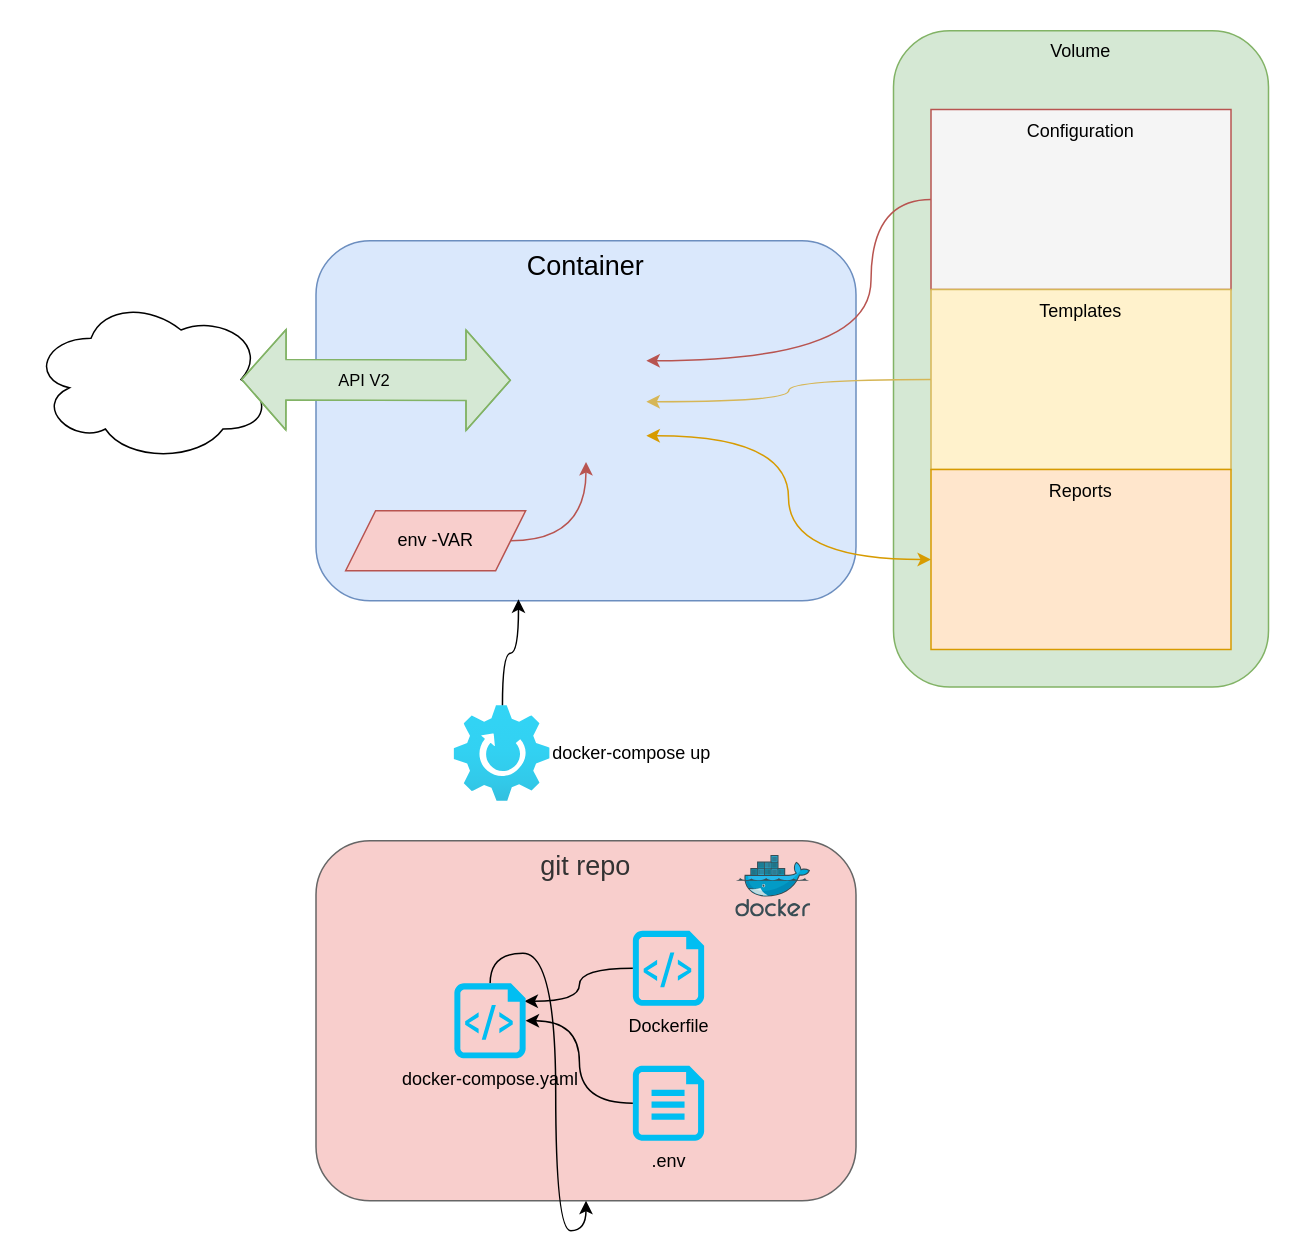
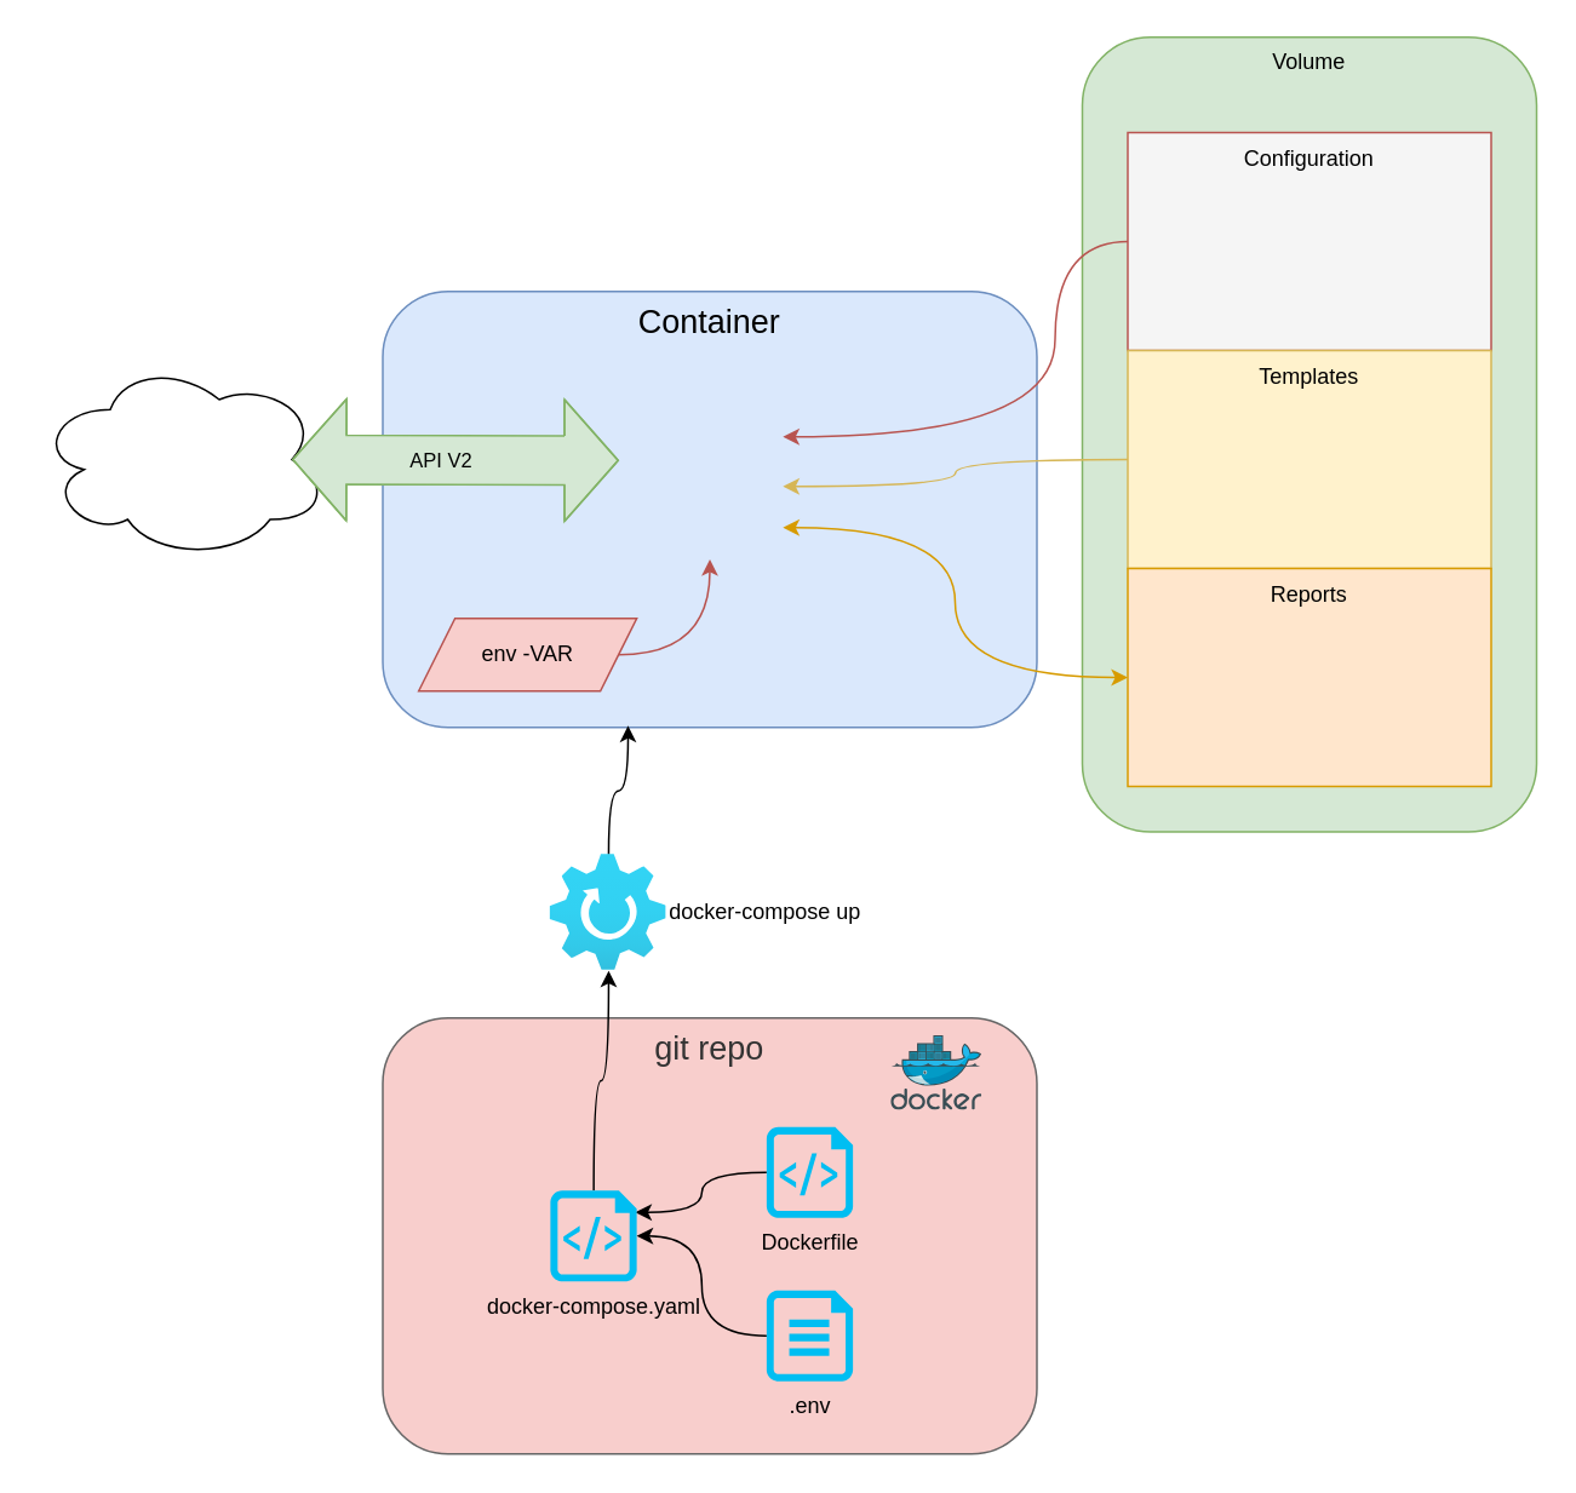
  <mxCell id="0" />
  <mxCell id="1" parent="0" />
  <mxCell id="2" value="git repo" style="rounded=1;whiteSpace=wrap;html=1;verticalAlign=top;fontSize=18;horizontal=1;fillColor=#f8cecc;strokeColor=#666666;fontColor=#333333;" vertex="1" parent="1"><mxGeometry x="210" y="560" width="360" height="240" as="geometry" /></mxCell>
  <mxCell id="3" value="Volume" style="rounded=1;whiteSpace=wrap;html=1;verticalAlign=top;fillColor=#d5e8d4;strokeColor=#82b366;horizontal=1;" vertex="1" parent="1"><mxGeometry x="595" y="20" width="250" height="437.5" as="geometry" /></mxCell>
  <mxCell id="4" value="Container" style="rounded=1;whiteSpace=wrap;html=1;verticalAlign=top;fontSize=18;horizontal=1;fillColor=#dae8fc;strokeColor=#6c8ebf;" vertex="1" parent="1"><mxGeometry x="210" y="160" width="360" height="240" as="geometry" /></mxCell>
  <mxCell id="5" style="edgeStyle=orthogonalEdgeStyle;rounded=0;orthogonalLoop=1;jettySize=auto;html=1;exitX=0;exitY=0.5;exitDx=0;exitDy=0;curved=1;fillColor=#f8cecc;strokeColor=#b85450;" edge="1" parent="1" source="6" target="15"><mxGeometry relative="1" as="geometry"><Array as="points"><mxPoint x="580" y="133" /><mxPoint x="580" y="240" /></Array></mxGeometry></mxCell>
  <mxCell id="6" value="Configuration" style="rounded=0;whiteSpace=wrap;html=1;verticalAlign=top;fillColor=#f5f5f5;strokeColor=#b85450;horizontal=1;" vertex="1" parent="1"><mxGeometry x="620" y="72.5" width="200" height="120" as="geometry" /></mxCell>
  <mxCell id="7" style="edgeStyle=orthogonalEdgeStyle;rounded=0;orthogonalLoop=1;jettySize=auto;html=1;curved=1;fillColor=#fff2cc;strokeColor=#d6b656;" edge="1" parent="1" source="8" target="15"><mxGeometry relative="1" as="geometry" /></mxCell>
  <mxCell id="8" value="Templates" style="rounded=0;whiteSpace=wrap;html=1;verticalAlign=top;fillColor=#fff2cc;strokeColor=#d6b656;" vertex="1" parent="1"><mxGeometry x="620" y="192.5" width="200" height="120" as="geometry" /></mxCell>
  <mxCell id="9" value="Reports" style="rounded=0;whiteSpace=wrap;html=1;verticalAlign=top;fillColor=#ffe6cc;strokeColor=#d79b00;" vertex="1" parent="1"><mxGeometry x="620" y="312.5" width="200" height="120" as="geometry" /></mxCell>
  <mxCell id="10" value="" style="shape=image;html=1;verticalAlign=top;verticalLabelPosition=bottom;labelBackgroundColor=#ffffff;imageAspect=0;aspect=fixed;image=https://cdn1.iconfinder.com/data/icons/bootstrap-vol-3/16/filetype-xls-128.png" vertex="1" parent="1"><mxGeometry x="740" y="232.5" width="60" height="60" as="geometry" /></mxCell>
  <mxCell id="11" value="" style="shape=image;html=1;verticalAlign=top;verticalLabelPosition=bottom;labelBackgroundColor=#ffffff;imageAspect=0;aspect=fixed;image=https://cdn1.iconfinder.com/data/icons/bootstrap-vol-3/16/filetype-csv-128.png" vertex="1" parent="1"><mxGeometry x="660" y="232.5" width="60" height="60" as="geometry" /></mxCell>
  <mxCell id="12" value="" style="shape=image;html=1;verticalAlign=top;verticalLabelPosition=bottom;labelBackgroundColor=#ffffff;imageAspect=0;aspect=fixed;image=https://cdn1.iconfinder.com/data/icons/bootstrap-vol-3/16/filetype-csv-128.png" vertex="1" parent="1"><mxGeometry x="660" y="352.5" width="60" height="60" as="geometry" /></mxCell>
  <mxCell id="13" value="" style="shape=image;html=1;verticalAlign=top;verticalLabelPosition=bottom;labelBackgroundColor=#ffffff;imageAspect=0;aspect=fixed;image=https://cdn1.iconfinder.com/data/icons/bootstrap-vol-3/16/filetype-xls-128.png" vertex="1" parent="1"><mxGeometry x="740" y="352.5" width="60" height="60" as="geometry" /></mxCell>
  <mxCell id="14" style="edgeStyle=orthogonalEdgeStyle;rounded=0;orthogonalLoop=1;jettySize=auto;html=1;entryX=0;entryY=0.5;entryDx=0;entryDy=0;curved=1;fillColor=#ffe6cc;strokeColor=#d79b00;startArrow=classic;startFill=1;" edge="1" parent="1" source="15" target="9"><mxGeometry relative="1" as="geometry"><Array as="points"><mxPoint x="525" y="290" /><mxPoint x="525" y="373" /></Array></mxGeometry></mxCell>
  <mxCell id="15" value="" style="shape=image;html=1;verticalAlign=top;verticalLabelPosition=bottom;labelBackgroundColor=#ffffff;imageAspect=0;aspect=fixed;image=https://cdn1.iconfinder.com/data/icons/DarkGlass_Reworked/128x128/mimetypes/source_py.png" vertex="1" parent="1"><mxGeometry x="349.75" y="227" width="80.5" height="80.5" as="geometry" /></mxCell>
  <mxCell id="16" value="" style="shape=image;html=1;verticalAlign=top;verticalLabelPosition=bottom;labelBackgroundColor=#ffffff;imageAspect=0;aspect=fixed;image=https://cdn1.iconfinder.com/data/icons/bootstrap-vol-3/16/filetype-json-128.png" vertex="1" parent="1"><mxGeometry x="660" y="112" width="60" height="60" as="geometry" /></mxCell>
  <mxCell id="17" value="" style="ellipse;shape=cloud;whiteSpace=wrap;html=1;" vertex="1" parent="1"><mxGeometry y="197.5" width="160" height="110" as="geometry" x="20" /></mxCell>
  <mxCell id="18" value="" style="shape=image;verticalLabelPosition=bottom;labelBackgroundColor=default;verticalAlign=top;aspect=fixed;imageAspect=0;image=https://startup-academy.ch/wp-content/uploads/2021/04/eliona-Logo-Black-1.png;" vertex="1" parent="1"><mxGeometry x="60" y="216.25" width="100" height="72.5" as="geometry" /></mxCell>
  <mxCell id="19" value="" style="shape=flexArrow;endArrow=classic;startArrow=classic;html=1;rounded=0;exitX=0.875;exitY=0.5;exitDx=0;exitDy=0;exitPerimeter=0;fillColor=#d5e8d4;strokeColor=#82b366;startWidth=39;startSize=9.5;width=27;endWidth=39;endSize=9.5;" edge="1" parent="1" source="17"><mxGeometry width="100" height="100" relative="1" as="geometry"><mxPoint x="90" y="470" as="sourcePoint" /><mxPoint x="340" y="253" as="targetPoint" /><Array as="points"><mxPoint x="310" y="253" /></Array></mxGeometry></mxCell>
  <mxCell id="20" value="API V2" style="edgeLabel;html=1;align=center;verticalAlign=middle;resizable=0;points=[];labelBackgroundColor=none;" vertex="1" connectable="0" parent="19"><mxGeometry x="-0.109" y="3" relative="1" as="geometry"><mxPoint x="1" y="3" as="offset" /></mxGeometry></mxCell>
  <mxCell id="21" value="" style="shape=image;html=1;verticalAlign=top;verticalLabelPosition=bottom;labelBackgroundColor=#ffffff;imageAspect=0;aspect=fixed;image=https://cdn4.iconfinder.com/data/icons/scripting-and-programming-languages/512/660277-Python_logo-128.png" vertex="1" parent="1"><mxGeometry x="460" y="139" width="88" height="88" as="geometry" /></mxCell>
  <mxCell id="22" style="edgeStyle=orthogonalEdgeStyle;rounded=0;orthogonalLoop=1;jettySize=auto;html=1;exitX=1;exitY=0.5;exitDx=0;exitDy=0;curved=1;fillColor=#f8cecc;strokeColor=#b85450;" edge="1" parent="1" source="23" target="15"><mxGeometry relative="1" as="geometry"><Array as="points"><mxPoint x="390" y="360" /></Array></mxGeometry></mxCell>
  <mxCell id="23" value="env -VAR" style="shape=parallelogram;perimeter=parallelogramPerimeter;whiteSpace=wrap;html=1;fixedSize=1;fillColor=#f8cecc;strokeColor=#b85450;" vertex="1" parent="1"><mxGeometry x="229.75" y="340" width="120" height="40" as="geometry" /></mxCell>
  <mxCell id="24" value="" style="image;sketch=0;aspect=fixed;html=1;points=[];align=center;fontSize=12;image=img/lib/mscae/Docker.svg;" vertex="1" parent="1"><mxGeometry x="490" y="570" width="50" height="41" as="geometry" /></mxCell>
  <mxCell id="25" style="edgeStyle=orthogonalEdgeStyle;rounded=0;orthogonalLoop=1;jettySize=auto;html=1;curved=1;entryX=0.984;entryY=0.24;entryDx=0;entryDy=0;entryPerimeter=0;" edge="1" parent="1" source="26" target="28"><mxGeometry relative="1" as="geometry" /></mxCell>
  <mxCell id="26" value="Dockerfile" style="verticalLabelPosition=bottom;html=1;verticalAlign=top;align=center;strokeColor=none;fillColor=#00BEF2;shape=mxgraph.azure.script_file;pointerEvents=1;" vertex="1" parent="1"><mxGeometry x="421.25" y="620" width="47.5" height="50" as="geometry" /></mxCell>
- <mxCell id="27" style="edgeStyle=orthogonalEdgeStyle;rounded=0;orthogonalLoop=1;jettySize=auto;html=1;curved=1;" edge="1" parent="1" source="28" target="2"><mxGeometry relative="1" as="geometry" /></mxCell>
+ <mxCell id="27" style="edgeStyle=orthogonalEdgeStyle;rounded=0;orthogonalLoop=1;jettySize=auto;html=1;curved=1;" edge="1" parent="1" source="28" target="32"><mxGeometry relative="1" as="geometry" /></mxCell>
  <mxCell id="28" value="docker-compose.yaml" style="verticalLabelPosition=bottom;html=1;verticalAlign=top;align=center;strokeColor=none;fillColor=#00BEF2;shape=mxgraph.azure.script_file;pointerEvents=1;" vertex="1" parent="1"><mxGeometry x="302.25" y="655" width="47.5" height="50" as="geometry" /></mxCell>
  <mxCell id="29" style="edgeStyle=orthogonalEdgeStyle;rounded=0;orthogonalLoop=1;jettySize=auto;html=1;entryX=1;entryY=0.5;entryDx=0;entryDy=0;entryPerimeter=0;curved=1;" edge="1" parent="1" source="30" target="28"><mxGeometry relative="1" as="geometry" /></mxCell>
  <mxCell id="30" value=".env" style="verticalLabelPosition=bottom;html=1;verticalAlign=top;align=center;strokeColor=none;fillColor=#00BEF2;shape=mxgraph.azure.cloud_services_configuration_file;pointerEvents=1;" vertex="1" parent="1"><mxGeometry x="421.25" y="710" width="47.5" height="50" as="geometry" /></mxCell>
  <mxCell id="31" style="edgeStyle=orthogonalEdgeStyle;rounded=0;orthogonalLoop=1;jettySize=auto;html=1;entryX=0.375;entryY=0.996;entryDx=0;entryDy=0;entryPerimeter=0;curved=1;" edge="1" parent="1" source="32" target="4"><mxGeometry relative="1" as="geometry"><Array as="points"><mxPoint x="334" y="435" /><mxPoint x="345" y="435" /></Array></mxGeometry></mxCell>
  <mxCell id="32" value="docker-compose up" style="image;aspect=fixed;html=1;points=[];align=left;fontSize=12;image=img/lib/azure2/general/Gear.svg;verticalAlign=middle;horizontal=1;labelPosition=right;verticalLabelPosition=middle;" vertex="1" parent="1"><mxGeometry x="302.25" y="470" width="64" height="64" as="geometry" /></mxCell>
